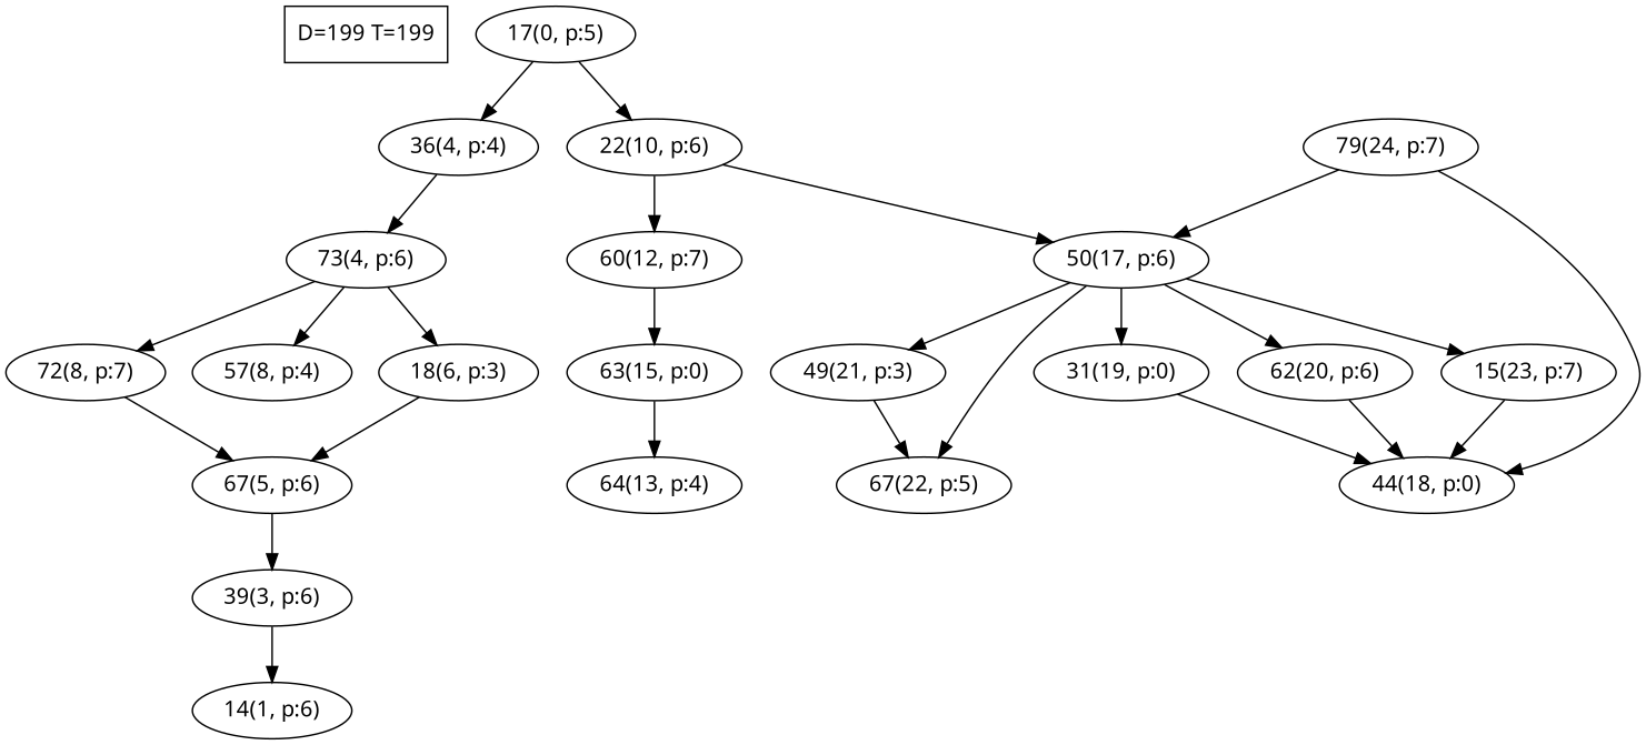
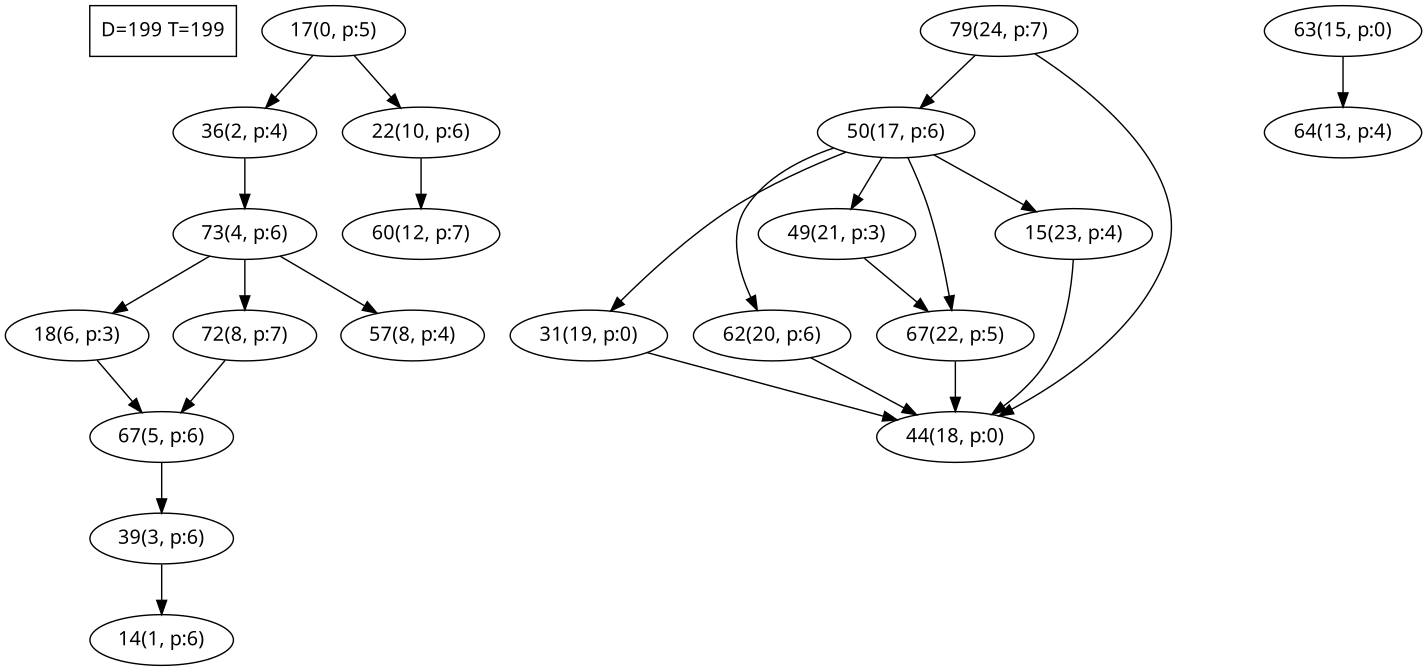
  digraph {
    fontname="Noto Sans"
    node [fontname="Noto Sans"]
    edge [fontname="Noto Sans"]
    n1 [label="D=199 T=199" shape=box]
    n2 [label="17(0, p:5)"]
-   n3 [label="36(4, p:4)"]
+   n3 [label="36(2, p:4)"]
    n4 [label="22(10, p:6)"]
    n5 [label="73(4, p:6)"]
    n6 [label="60(12, p:7)"]
    n7 [label="50(17, p:6)"]
    n8 [label="14(1, p:6)"]
    n9 [label="18(6, p:3)"]
    n10 [label="72(8, p:7)"]
    n11 [label="57(8, p:4)"]
    n12 [label="39(3, p:6)"]
    n13 [label="67(5, p:6)"]
    n14 [label="63(15, p:0)"]
    n15 [label="31(19, p:0)"]
    n16 [label="62(20, p:6)"]
    n17 [label="49(21, p:3)"]
    n18 [label="67(22, p:5)"]
-   n19 [label="15(23, p:7)"]
+   n19 [label="15(23, p:4)"]
    n20 [label="64(13, p:4)"]
    n21 [label="44(18, p:0)"]
    n22 [label="79(24, p:7)"]
    n2 -> n3
    n2 -> n4
    n3 -> n5
    n4 -> n6
-   n4 -> n7
    n5 -> n9
    n5 -> n10
    n5 -> n11
-   n6 -> n14
    n7 -> n15
    n7 -> n16
    n7 -> n17
    n7 -> n18
    n7 -> n19
    n9 -> n13
    n10 -> n13
    n12 -> n8
    n13 -> n12
    n14 -> n20
    n15 -> n21
    n16 -> n21
    n17 -> n18
+   n18 -> n21
    n19 -> n21
    n22 -> n7
    n22 -> n21
  }
